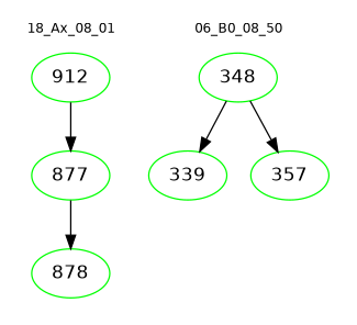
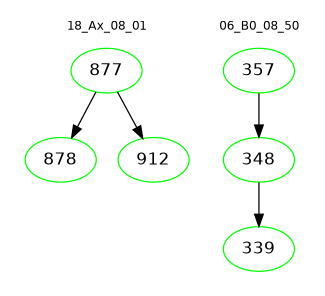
  digraph {
    fontname="DejaVu Sans"
    node [color=green fontname="DejaVu Sans"]
    edge [color=black fontname="DejaVu Sans"]
    n1 [label=877]
    n2 [label=878]
    n3 [label=912]
    n4 [label=348]
    n5 [label=339]
    n6 [label=357]
    subgraph cluster_1 {
      color=white
      fontsize=10
      label="18_Ax_08_01"
      n1
      n2
      n3
    }
    subgraph cluster_2 {
      color=white
      fontsize=10
      label="06_B0_08_50"
      n4
      n5
      n6
    }
    n1 -> n2
-   n3 -> n1
+   n1 -> n3
    n4 -> n5
-   n4 -> n6
+   n6 -> n4
  }
